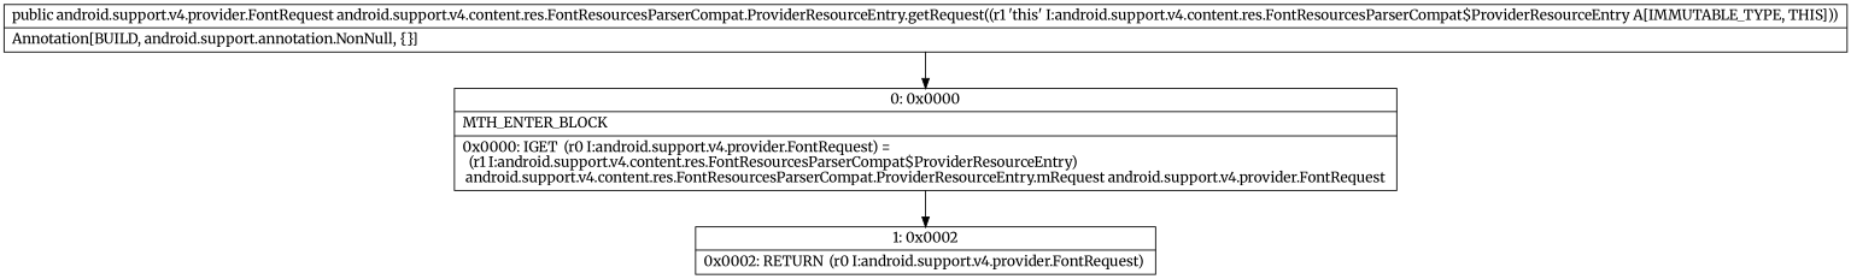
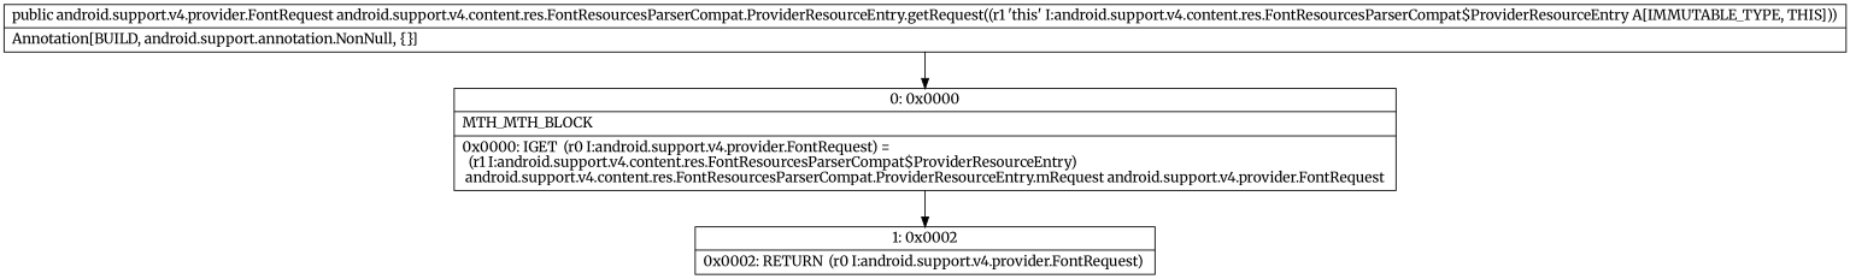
  digraph {
    fontname=Merriweather
    node [shape=record fontname=Merriweather]
    edge [fontname=Merriweather]
-   n1 [label="{0\:\ 0x0000|MTH_ENTER_BLOCK\l|0x0000: IGET  (r0 I:android.support.v4.provider.FontRequest) = \l  (r1 I:android.support.v4.content.res.FontResourcesParserCompat$ProviderResourceEntry)\l android.support.v4.content.res.FontResourcesParserCompat.ProviderResourceEntry.mRequest android.support.v4.provider.FontRequest \l}"]
+   n1 [label="{0\:\ 0x0000|MTH_MTH_BLOCK\l|0x0000: IGET  (r0 I:android.support.v4.provider.FontRequest) = \l  (r1 I:android.support.v4.content.res.FontResourcesParserCompat$ProviderResourceEntry)\l android.support.v4.content.res.FontResourcesParserCompat.ProviderResourceEntry.mRequest android.support.v4.provider.FontRequest \l}"]
    n2 [label="{1\:\ 0x0002|0x0002: RETURN  (r0 I:android.support.v4.provider.FontRequest) \l}"]
    n3 [label="{public android.support.v4.provider.FontRequest android.support.v4.content.res.FontResourcesParserCompat.ProviderResourceEntry.getRequest((r1 'this' I:android.support.v4.content.res.FontResourcesParserCompat$ProviderResourceEntry A[IMMUTABLE_TYPE, THIS]))  | Annotation[BUILD, android.support.annotation.NonNull, \{\}]\l}"]
    n1 -> n2
    n3 -> n1
  }
